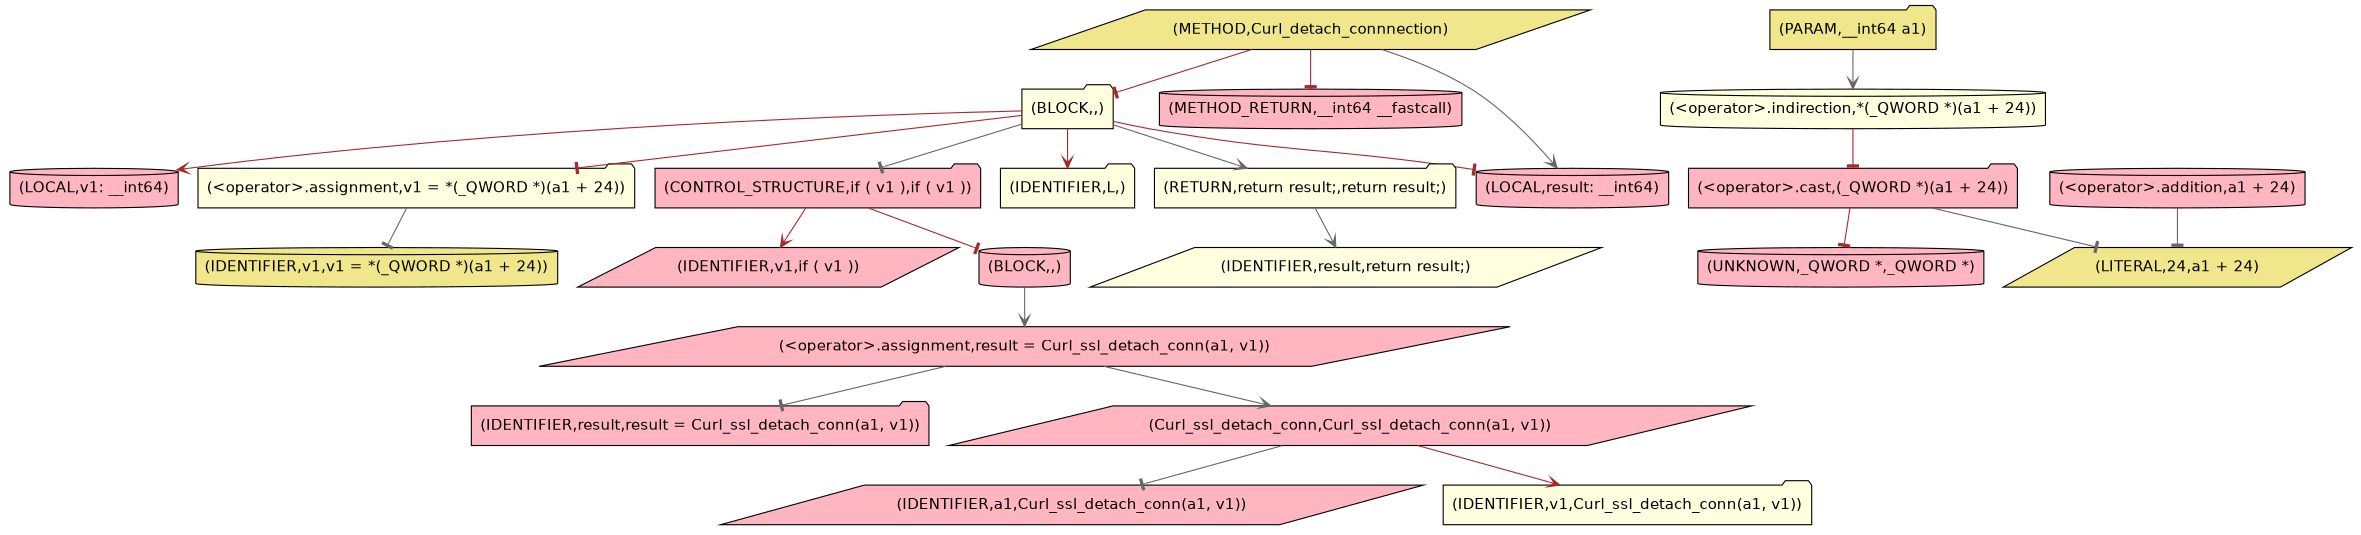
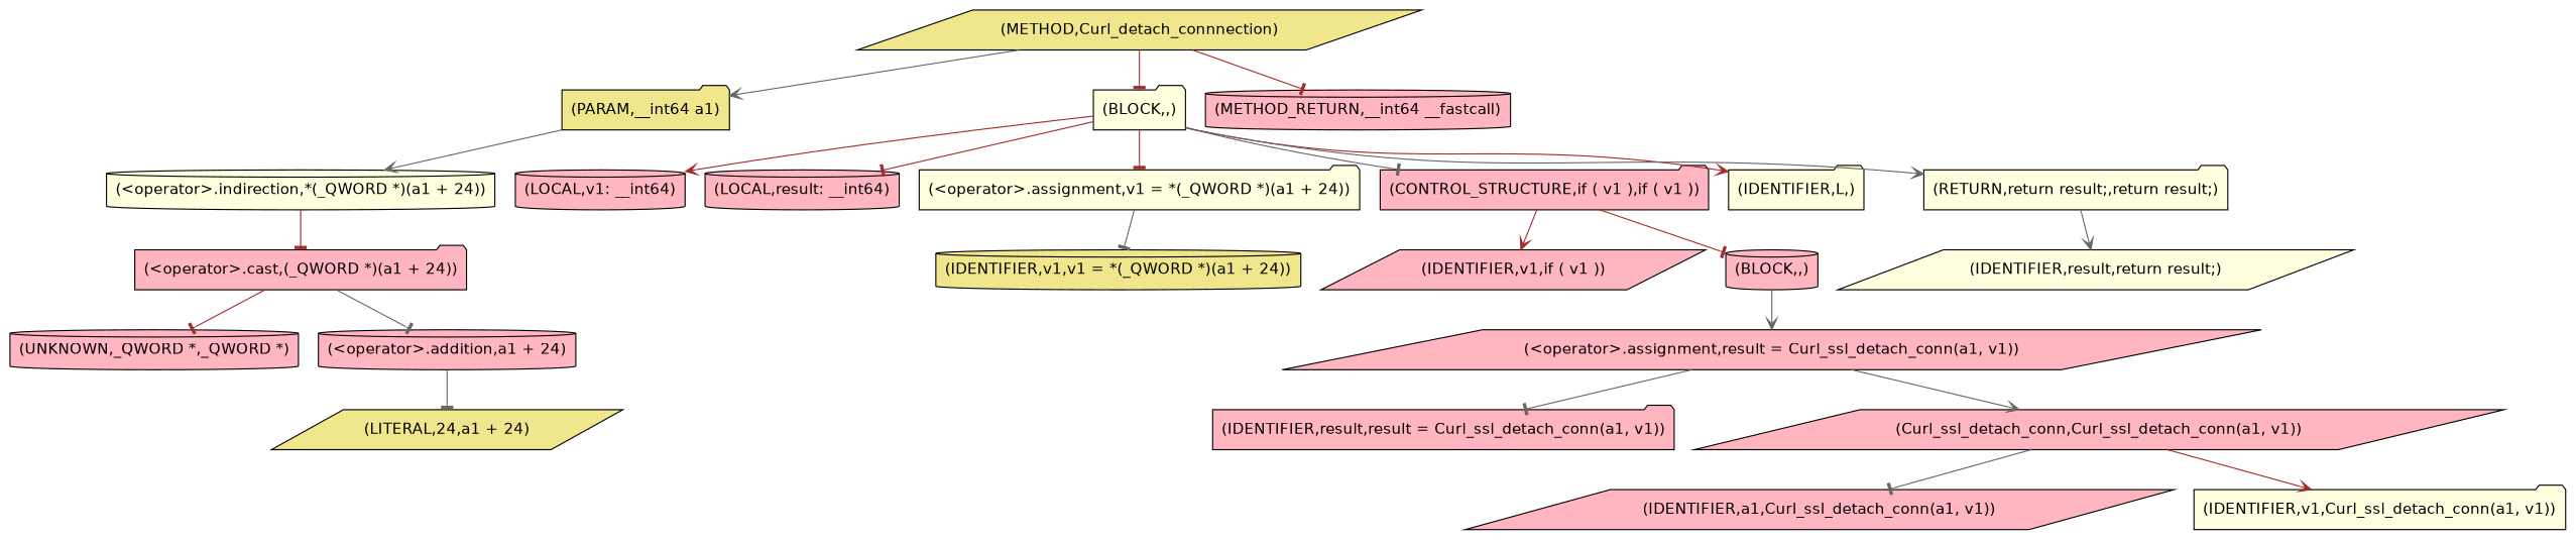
  digraph {
    fontname="DejaVu Sans"
    node [fillcolor=lightpink fontname="DejaVu Sans" shape=folder style=filled]
    edge [arrowhead=tee color=gray40 fontname="DejaVu Sans"]
    n1 [fillcolor=khaki label="(METHOD,Curl_detach_connnection)" shape=parallelogram]
    n2 [fillcolor=khaki label="(PARAM,__int64 a1)"]
    n3 [fillcolor=lightyellow label="(BLOCK,,)"]
    n4 [label="(METHOD_RETURN,__int64 __fastcall)" shape=cylinder]
    n5 [fillcolor=lightyellow label="(<operator>.indirection,*(_QWORD *)(a1 + 24))" shape=cylinder]
    n6 [label="(LOCAL,v1: __int64)" shape=cylinder]
    n7 [label="(LOCAL,result: __int64)" shape=cylinder]
    n8 [fillcolor=lightyellow label="(<operator>.assignment,v1 = *(_QWORD *)(a1 + 24))"]
    n9 [label="(CONTROL_STRUCTURE,if ( v1 ),if ( v1 ))"]
    n10 [fillcolor=lightyellow label="(IDENTIFIER,L,)"]
    n11 [fillcolor=lightyellow label="(RETURN,return result;,return result;)"]
    n12 [fillcolor=khaki label="(IDENTIFIER,v1,v1 = *(_QWORD *)(a1 + 24))" shape=cylinder]
    n13 [label="(IDENTIFIER,v1,if ( v1 ))" shape=parallelogram]
    n14 [label="(BLOCK,,)" shape=cylinder]
    n15 [fillcolor=lightyellow label="(IDENTIFIER,result,return result;)" shape=parallelogram]
    n16 [label="(<operator>.cast,(_QWORD *)(a1 + 24))"]
    n17 [label="(UNKNOWN,_QWORD *,_QWORD *)" shape=cylinder]
    n18 [label="(<operator>.addition,a1 + 24)" shape=cylinder]
    n19 [fillcolor=khaki label="(LITERAL,24,a1 + 24)" shape=parallelogram]
    n20 [label="(<operator>.assignment,result = Curl_ssl_detach_conn(a1, v1))" shape=parallelogram]
    n21 [label="(IDENTIFIER,result,result = Curl_ssl_detach_conn(a1, v1))"]
    n22 [label="(Curl_ssl_detach_conn,Curl_ssl_detach_conn(a1, v1))" shape=parallelogram]
    n23 [label="(IDENTIFIER,a1,Curl_ssl_detach_conn(a1, v1))" shape=parallelogram]
    n24 [fillcolor=lightyellow label="(IDENTIFIER,v1,Curl_ssl_detach_conn(a1, v1))"]
-   n1 -> n7 [arrowhead=vee]
+   n1 -> n2 [arrowhead=vee]
    n1 -> n3 [color=brown]
    n1 -> n4 [color=brown]
    n2 -> n5 [arrowhead=vee]
    n3 -> n6 [arrowhead=vee color=brown]
    n3 -> n7 [color=brown]
    n3 -> n8 [color=brown]
    n3 -> n9
    n3 -> n10 [arrowhead=vee color=brown]
    n3 -> n11 [arrowhead=vee]
    n5 -> n16 [color=brown]
    n8 -> n12
    n9 -> n13 [arrowhead=vee color=brown]
    n9 -> n14 [color=brown]
    n11 -> n15 [arrowhead=vee]
    n14 -> n20 [arrowhead=vee]
    n16 -> n17 [color=brown]
-   n16 -> n19
+   n16 -> n18
    n18 -> n19
    n20 -> n21
    n20 -> n22 [arrowhead=vee]
    n22 -> n23
    n22 -> n24 [arrowhead=vee color=brown]
  }
